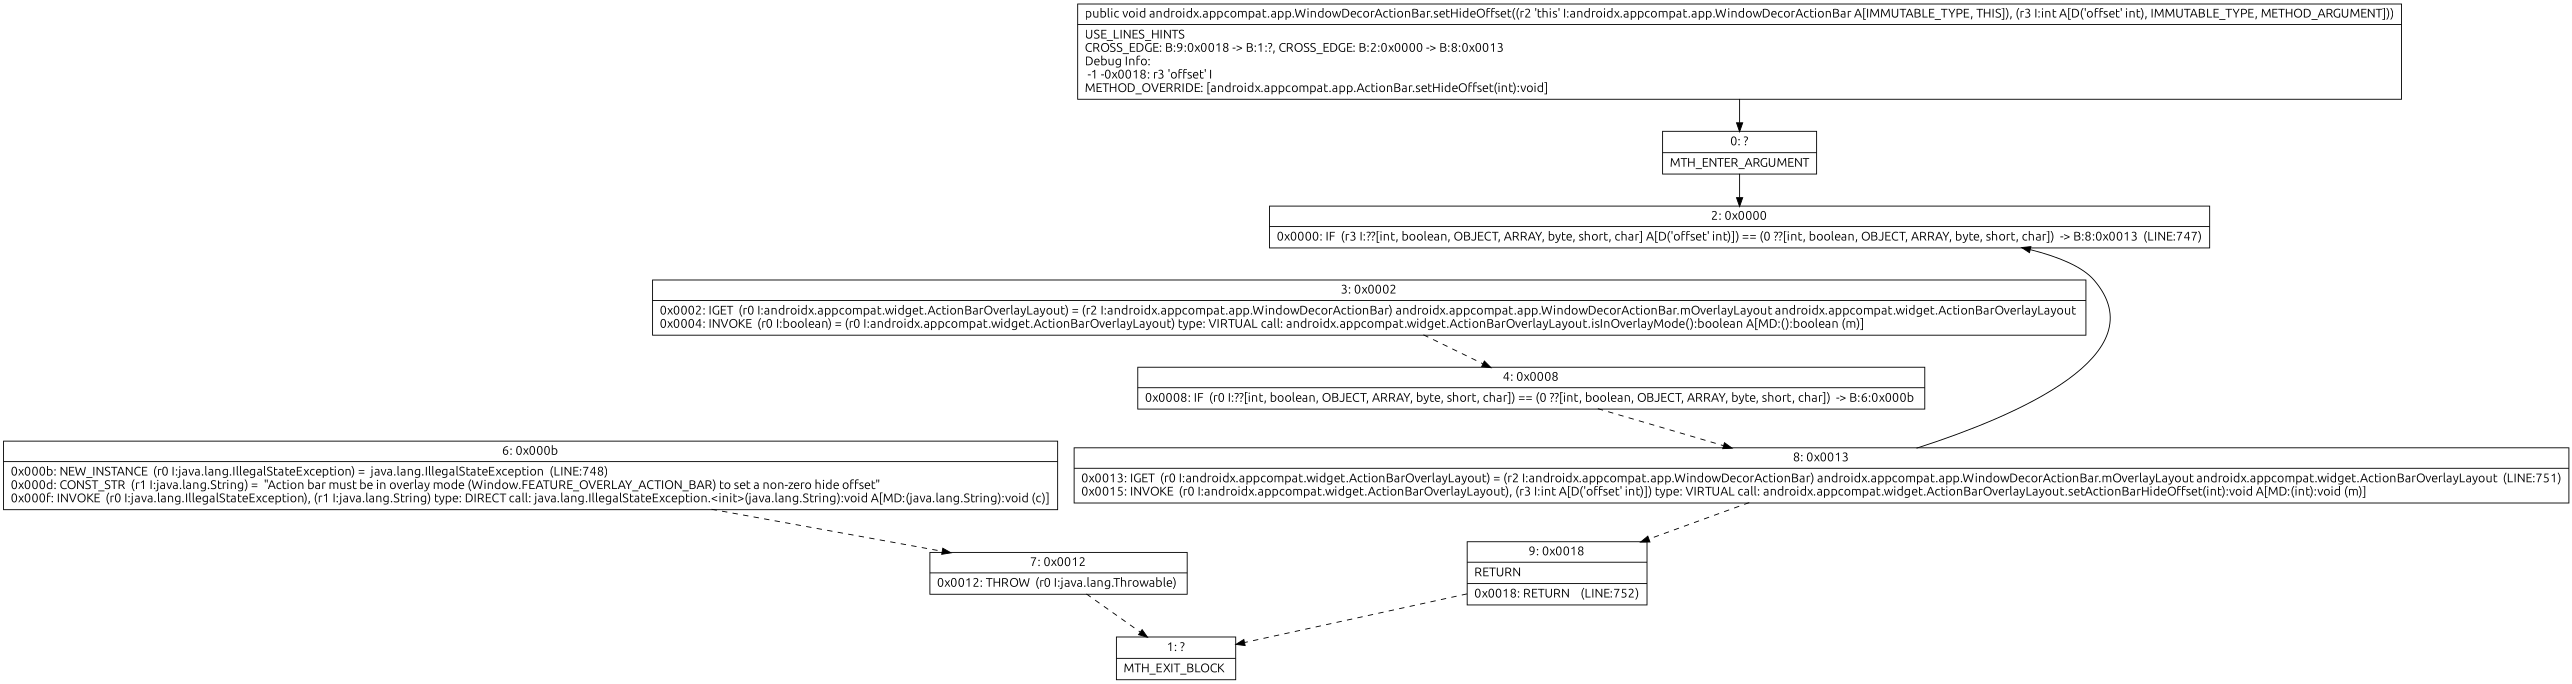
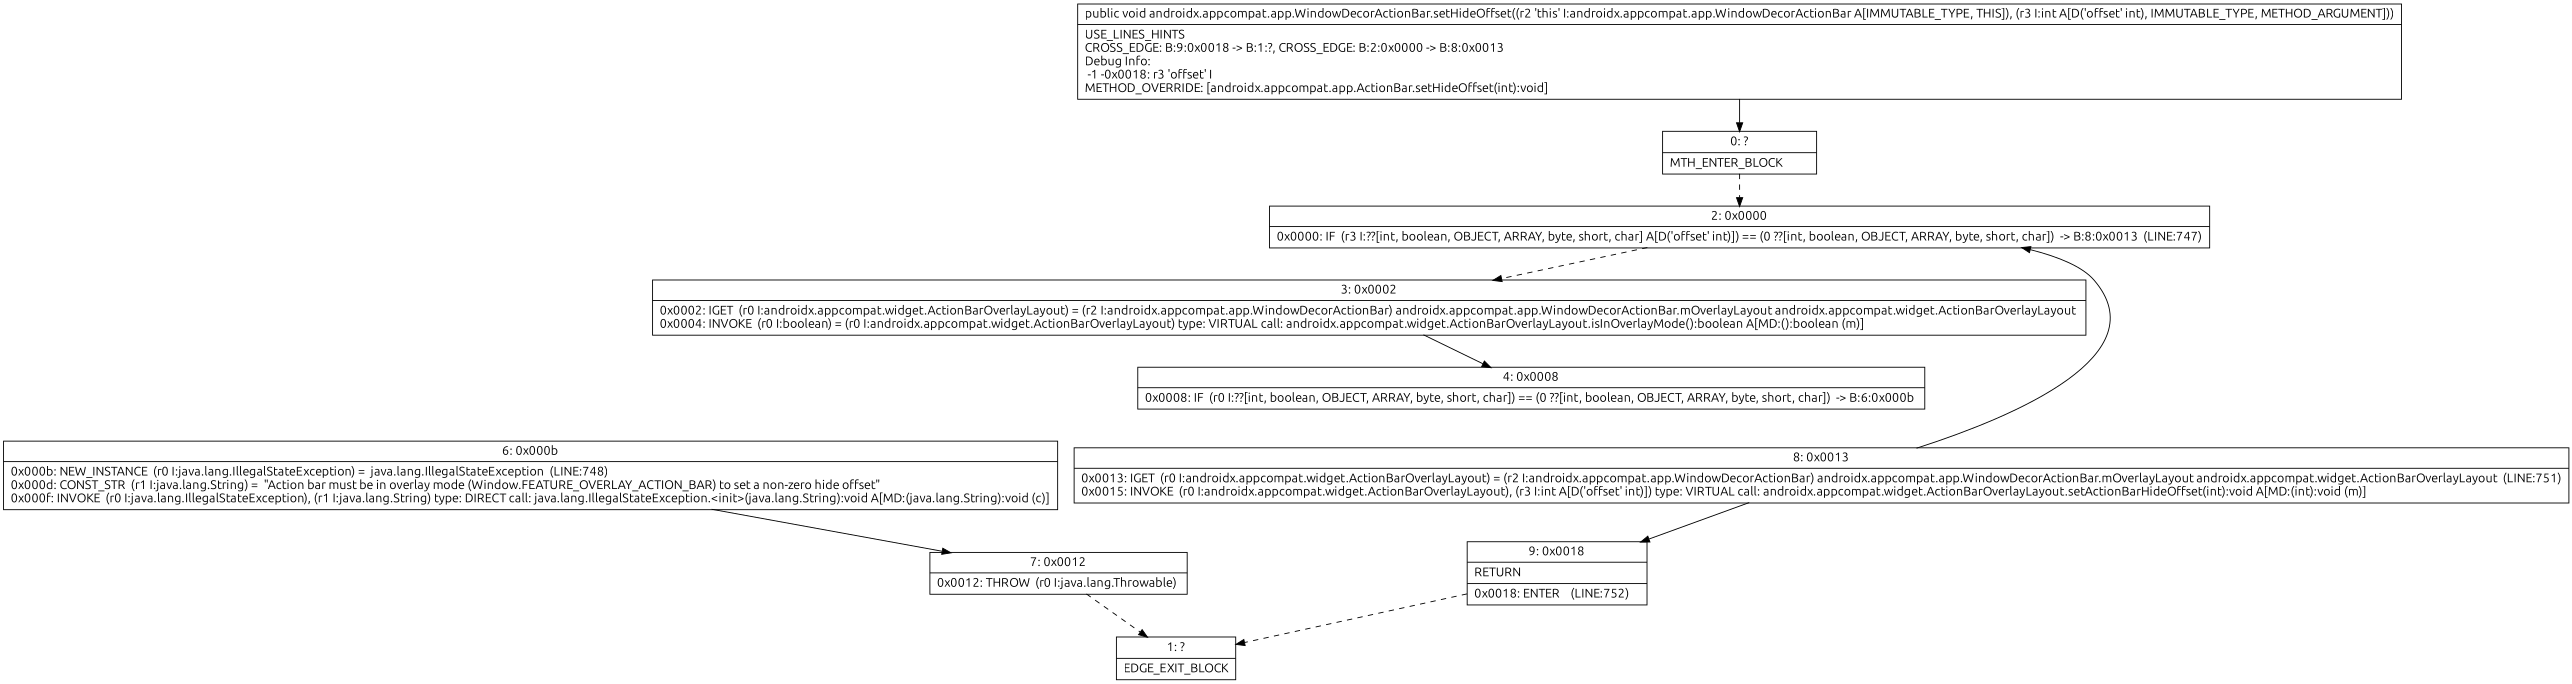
  digraph {
    fontname=Ubuntu
    node [fontname=Ubuntu shape=record]
    edge [fontname=Ubuntu]
-   n1 [label="{0\:\ ?|MTH_ENTER_ARGUMENT\l}"]
+   n1 [label="{0\:\ ?|MTH_ENTER_BLOCK\l}"]
    n2 [label="{2\:\ 0x0000|0x0000: IF  (r3 I:??[int, boolean, OBJECT, ARRAY, byte, short, char] A[D('offset' int)]) == (0 ??[int, boolean, OBJECT, ARRAY, byte, short, char])  \-\> B:8:0x0013  (LINE:747)\l}"]
    n3 [label="{3\:\ 0x0002|0x0002: IGET  (r0 I:androidx.appcompat.widget.ActionBarOverlayLayout) = (r2 I:androidx.appcompat.app.WindowDecorActionBar) androidx.appcompat.app.WindowDecorActionBar.mOverlayLayout androidx.appcompat.widget.ActionBarOverlayLayout \l0x0004: INVOKE  (r0 I:boolean) = (r0 I:androidx.appcompat.widget.ActionBarOverlayLayout) type: VIRTUAL call: androidx.appcompat.widget.ActionBarOverlayLayout.isInOverlayMode():boolean A[MD:():boolean (m)]\l}"]
    n4 [label="{4\:\ 0x0008|0x0008: IF  (r0 I:??[int, boolean, OBJECT, ARRAY, byte, short, char]) == (0 ??[int, boolean, OBJECT, ARRAY, byte, short, char])  \-\> B:6:0x000b \l}"]
    n5 [label="{8\:\ 0x0013|0x0013: IGET  (r0 I:androidx.appcompat.widget.ActionBarOverlayLayout) = (r2 I:androidx.appcompat.app.WindowDecorActionBar) androidx.appcompat.app.WindowDecorActionBar.mOverlayLayout androidx.appcompat.widget.ActionBarOverlayLayout  (LINE:751)\l0x0015: INVOKE  (r0 I:androidx.appcompat.widget.ActionBarOverlayLayout), (r3 I:int A[D('offset' int)]) type: VIRTUAL call: androidx.appcompat.widget.ActionBarOverlayLayout.setActionBarHideOffset(int):void A[MD:(int):void (m)]\l}"]
-   n6 [label="{9\:\ 0x0018|RETURN\l|0x0018: RETURN    (LINE:752)\l}"]
+   n6 [label="{9\:\ 0x0018|RETURN\l|0x0018: ENTER    (LINE:752)\l}"]
    n7 [label="{6\:\ 0x000b|0x000b: NEW_INSTANCE  (r0 I:java.lang.IllegalStateException) =  java.lang.IllegalStateException  (LINE:748)\l0x000d: CONST_STR  (r1 I:java.lang.String) =  \"Action bar must be in overlay mode (Window.FEATURE_OVERLAY_ACTION_BAR) to set a non\-zero hide offset\" \l0x000f: INVOKE  (r0 I:java.lang.IllegalStateException), (r1 I:java.lang.String) type: DIRECT call: java.lang.IllegalStateException.\<init\>(java.lang.String):void A[MD:(java.lang.String):void (c)]\l}"]
    n8 [label="{7\:\ 0x0012|0x0012: THROW  (r0 I:java.lang.Throwable) \l}"]
-   n9 [label="{1\:\ ?|MTH_EXIT_BLOCK\l}"]
+   n9 [label="{1\:\ ?|EDGE_EXIT_BLOCK\l}"]
    n10 [label="{public void androidx.appcompat.app.WindowDecorActionBar.setHideOffset((r2 'this' I:androidx.appcompat.app.WindowDecorActionBar A[IMMUTABLE_TYPE, THIS]), (r3 I:int A[D('offset' int), IMMUTABLE_TYPE, METHOD_ARGUMENT]))  | USE_LINES_HINTS\lCROSS_EDGE: B:9:0x0018 \-\> B:1:?, CROSS_EDGE: B:2:0x0000 \-\> B:8:0x0013\lDebug Info:\l  \-1 \-0x0018: r3 'offset' I\lMETHOD_OVERRIDE: [androidx.appcompat.app.ActionBar.setHideOffset(int):void]\l}"]
-   n1 -> n2
-   n3 -> n4 [style=dashed]
-   n4 -> n5 [style=dashed]
+   n1 -> n2 [style=dashed]
+   n2 -> n3 [style=dashed]
+   n3 -> n4
    n5 -> n2
-   n5 -> n6 [style=dashed]
+   n5 -> n6
    n6 -> n9 [style=dashed]
-   n7 -> n8 [style=dashed]
+   n7 -> n8
    n8 -> n9 [style=dashed]
    n10 -> n1
  }
